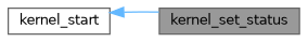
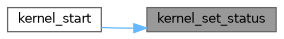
  digraph {
    rankdir=RL
    node [fontname=Helvetica fontsize=10 shape=box style=filled]
    n1 [color=gray40 fillcolor=grey60 fontcolor=black height=0.2 label=kernel_set_status width=0.4]
    n2 [color=grey40 fillcolor=white height=0.2 label=kernel_start width=0.4]
-   n2 -> n1 [color=steelblue1 dir=back fontname=Helvetica fontsize=10 labelfontname=Helvetica labelfontsize=10 style=solid]
+   n1 -> n2 [color=steelblue1 dir=back fontname=Helvetica fontsize=10 labelfontname=Helvetica labelfontsize=10 style=solid]
  }
